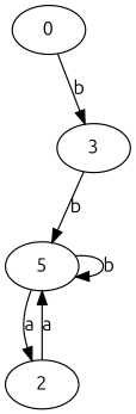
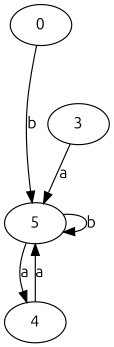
  digraph {
    d2tdocpreamble="\usetikzlibrary{automata}"
    d2tfigpreamble="\tikzstyle{every state}= [ draw=blue!50,very thick,fill=blue!20]  \tikzstyle{auto}= [fill=white]"
    fontname=Ubuntu
    ranksep=0.5
    node [fontname=Ubuntu style=state]
    edge [fontname=Ubuntu lblstyle=auto topath="bend right"]
    n1 [label=0]
    n2 [label=5]
-   n3 [label=2 style="state, initial"]
+   n3 [label=4 style="state, initial"]
    n4 [label=3 style="state, accepting"]
-   n1 -> n4 [label=b]
+   n1 -> n2 [label=b]
    n2 -> n2 [label=b topath="loop above"]
    n2 -> n3 [label=a]
    n3 -> n2 [label=a]
-   n4 -> n2 [label=b]
+   n4 -> n2 [label=a]
  }
